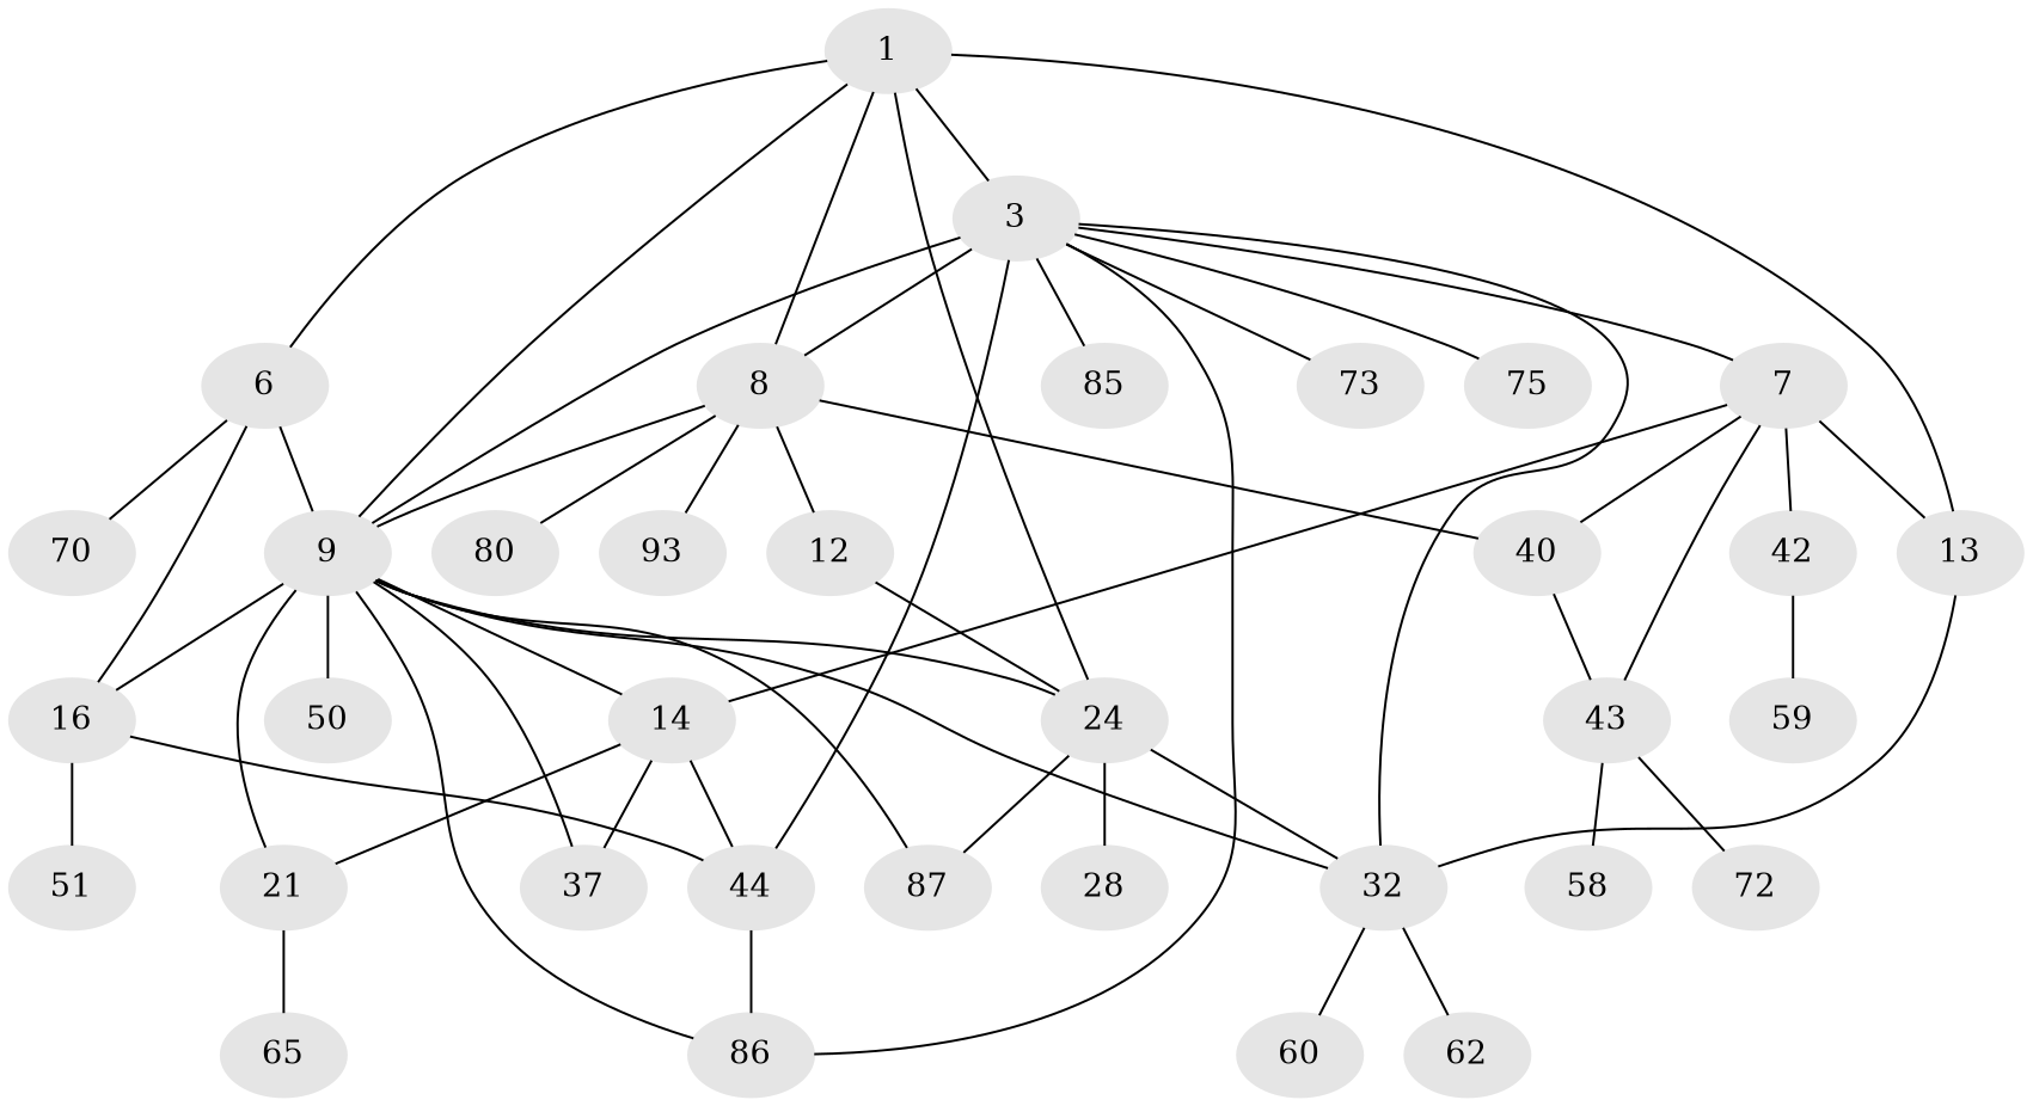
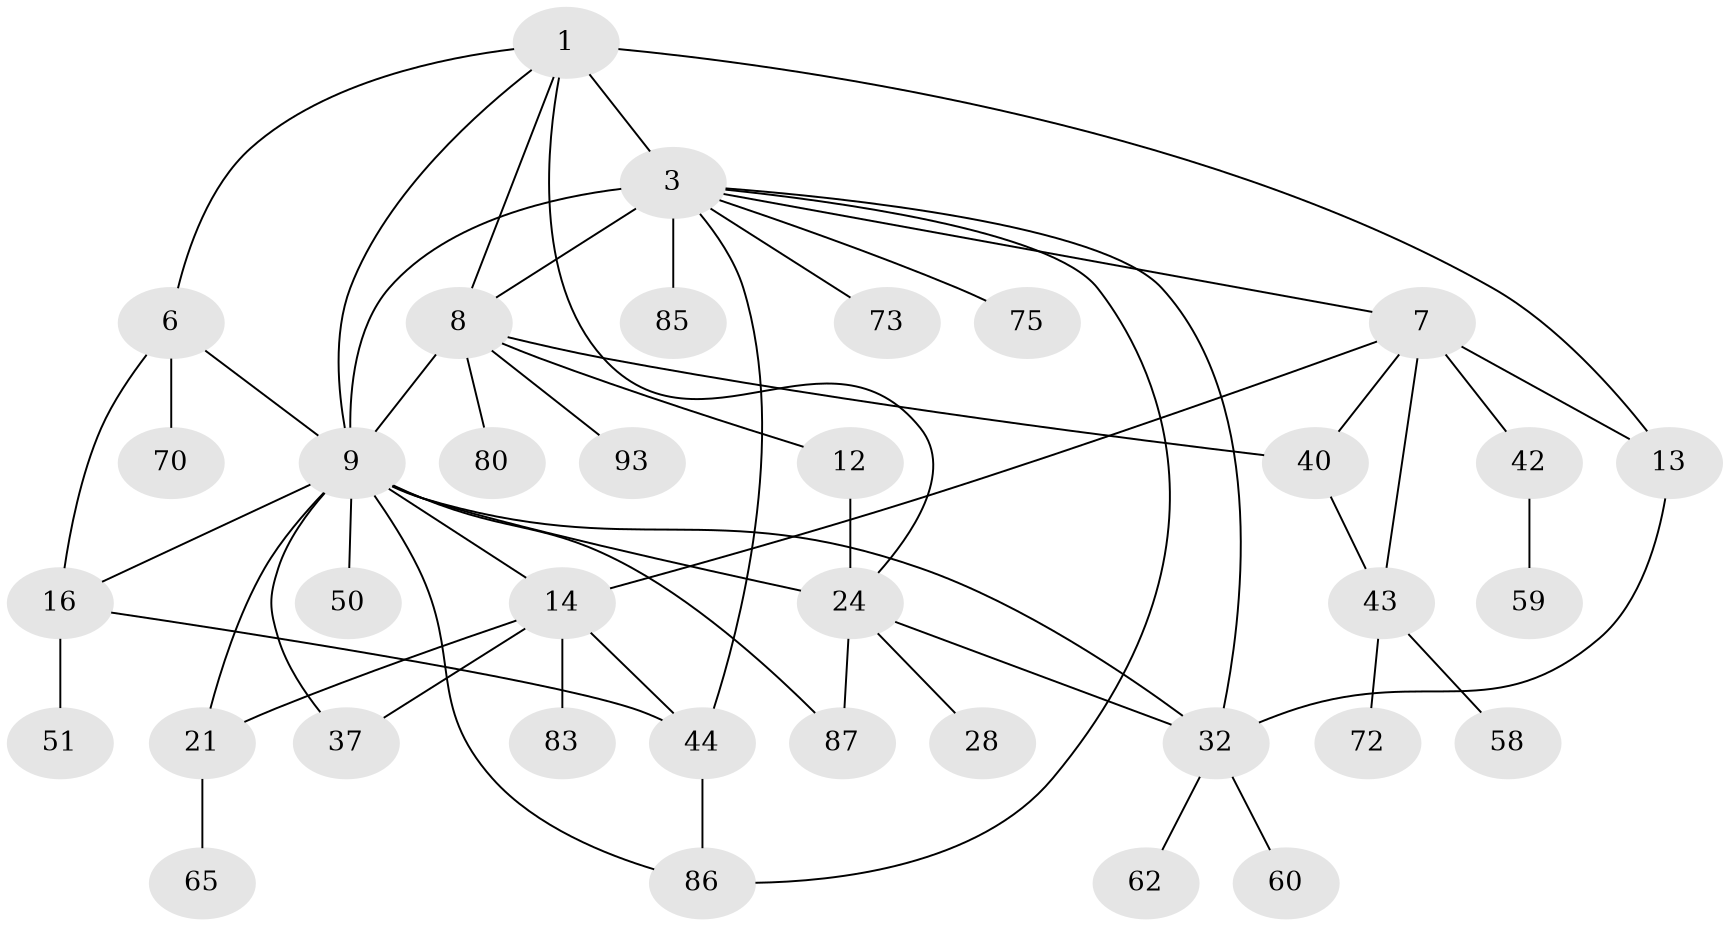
  graph {
    node [color=gray90 style=filled]
    1 [super="+53+18+2"]
    3 [super="+4"]
    6 [super="+49+15+39"]
    8 [super="+10+71"]
    9 [super="+11+17+82+41+76+23"]
    13 [super="+48+47"]
    24 [super="+38+29"]
    7 [super="+19+88+52"]
    32 [super="+35"]
    44 [super="+81+54"]
    73
    75
    85
    86 [super="+89"]
    16 [super="+33"]
    70
    40 [super="+91"]
    12
    80
    93
    14 [super="+26"]
    21 [super="+67"]
    37
    50
    87
    28
    42
    43 [super="+68"]
    60
    62
    51 [super="+69"]
+   83
    59
    58
    72
    65
    1 -- 3 [weight=2]
    1 -- 6
    1 -- 8
    1 -- 9
    1 -- 13
    1 -- 24
    3 -- 8 [weight=2]
    3 -- 9 [weight=2]
    3 -- 7
    3 -- 32
    3 -- 44
    3 -- 73
    3 -- 75
    3 -- 85
    3 -- 86
    6 -- 9
    6 -- 16
    6 -- 70
    8 -- 9
    8 -- 40
    8 -- 12
    8 -- 80
    8 -- 93
    9 -- 24 [weight=2]
    9 -- 32
    9 -- 86
    9 -- 16
    9 -- 14
    9 -- 21
    9 -- 37
    9 -- 50
    9 -- 87
    13 -- 32
    24 -- 32
    24 -- 87
    24 -- 28
    7 -- 13 [weight=2]
    7 -- 40
    7 -- 14
    7 -- 42
    7 -- 43
    32 -- 60
    32 -- 62
    44 -- 86
    16 -- 44
    16 -- 51
    40 -- 43
    12 -- 24
    14 -- 44
    14 -- 21
    14 -- 37
+   14 -- 83
    21 -- 65
    42 -- 59
    43 -- 58
    43 -- 72
  }
